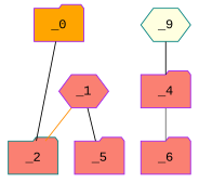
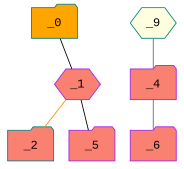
  graph {
    fontname="Liberation Mono"
    node [color=purple fillcolor=salmon fontname="Liberation Mono" shape=folder style=filled]
    edge [color=black fontname="Liberation Mono"]
-   _0 [fillcolor=orange x=0.540218 y=1.24253]
+   _0 [color=teal fillcolor=orange x=0.540218 y=1.24253]
    _1 [shape=hexagon x=1.51 y=2.5]
    _2 [color=teal x=2.54848 y=1.01035]
    _5 [x=1.86041 y=1.51542]
    n5 [color=teal fillcolor=lightyellow label=_9 shape=hexagon x=0.811802 y=1.24963]
    _4 [x=2.12 y=1.49]
    _6 [x=0.633761 y=1.26771]
-   _0 -- _2
+   _0 -- _1
    _1 -- _2 [color=darkorange]
    _1 -- _5
-   n5 -- _4
+   n5 -- _4 [color=gray40]
    _4 -- _6 [color=gray40]
  }
